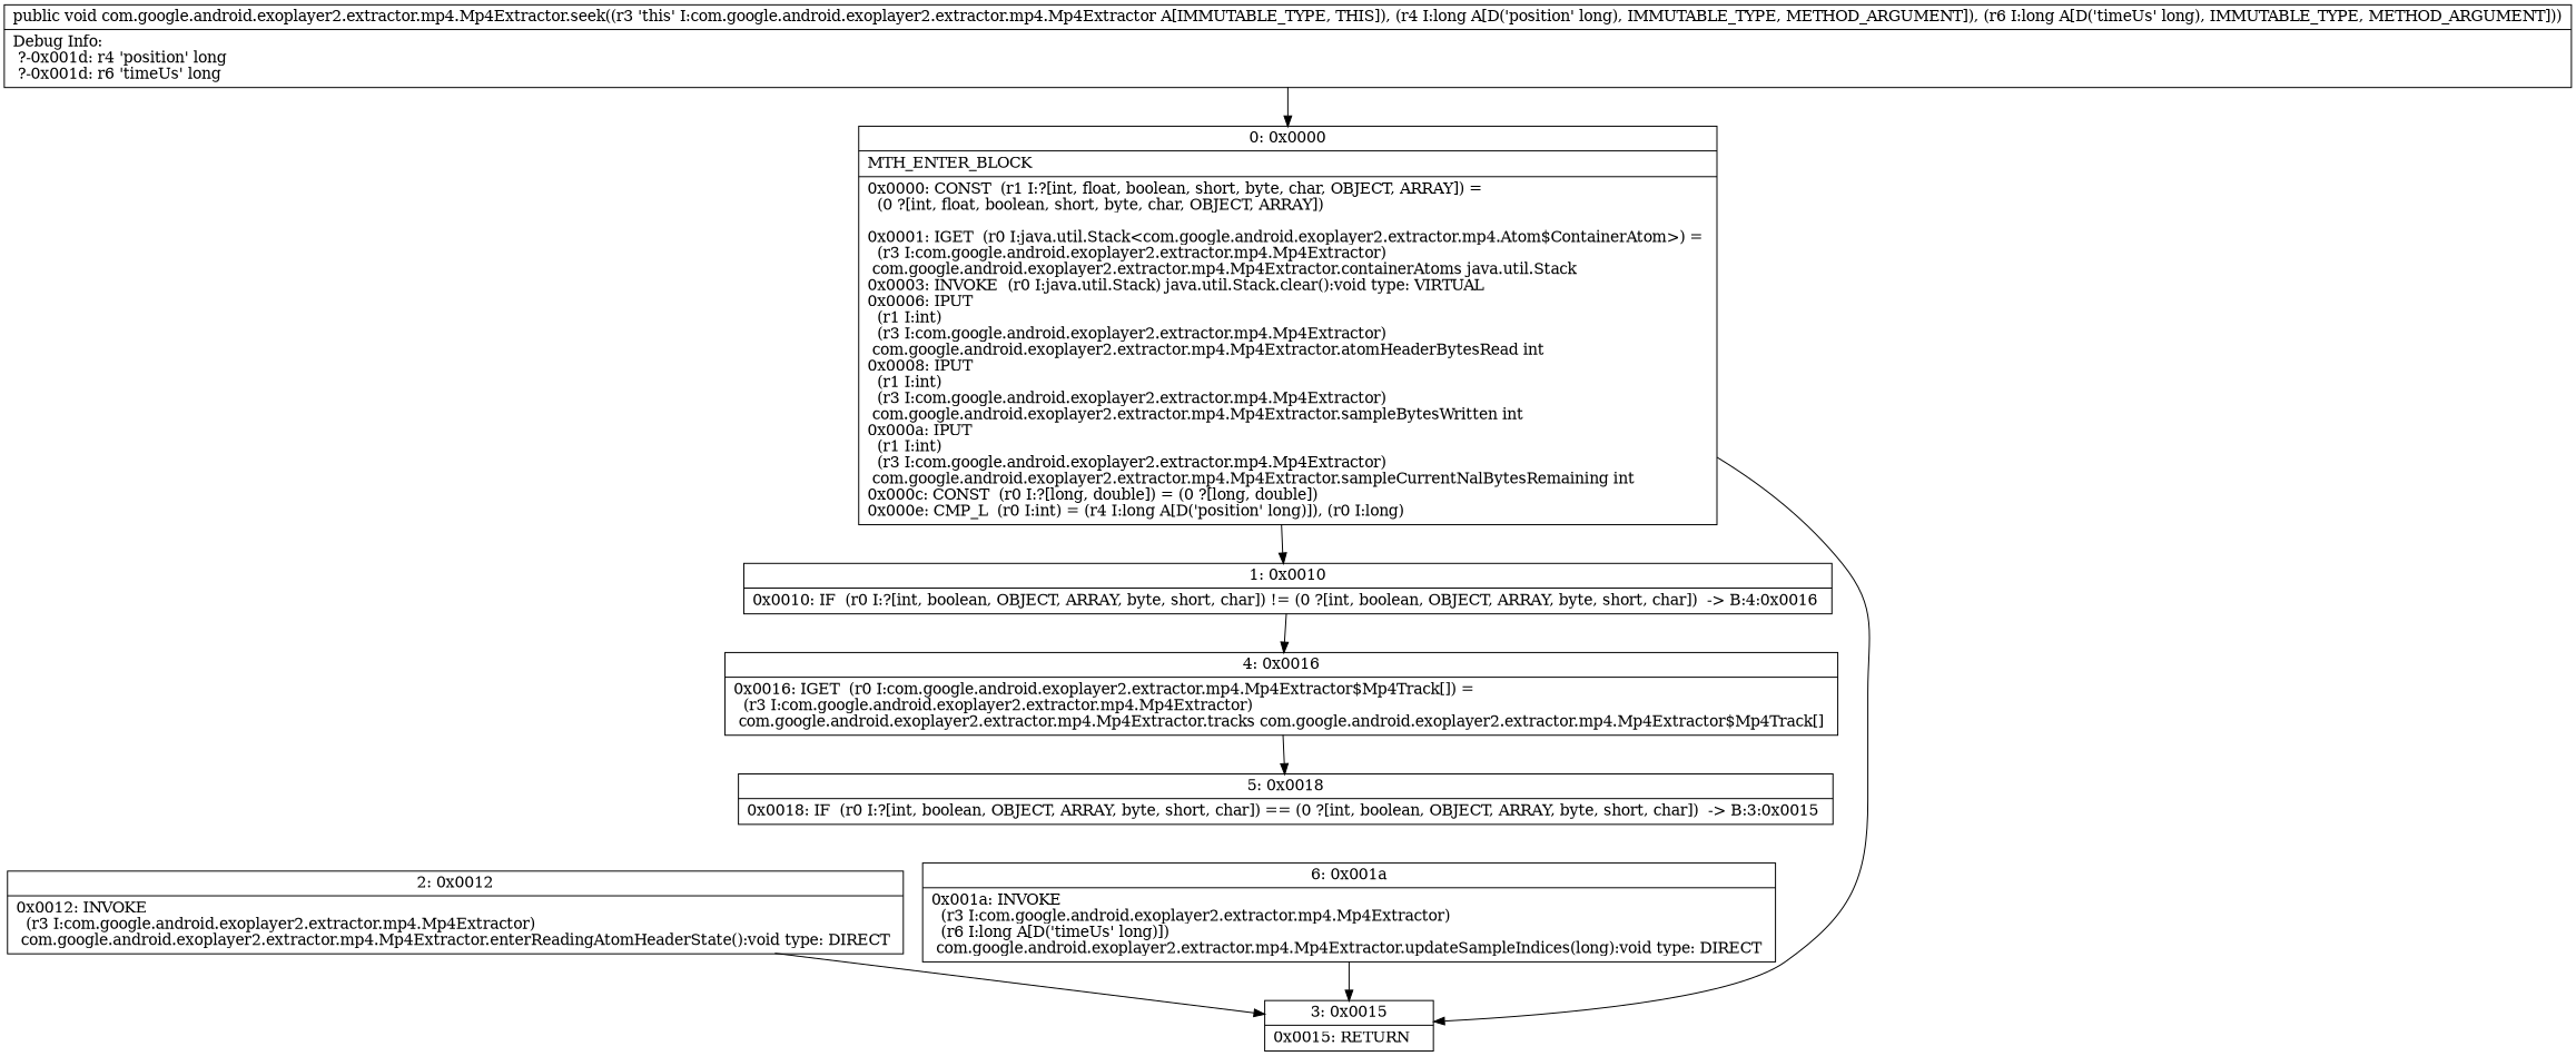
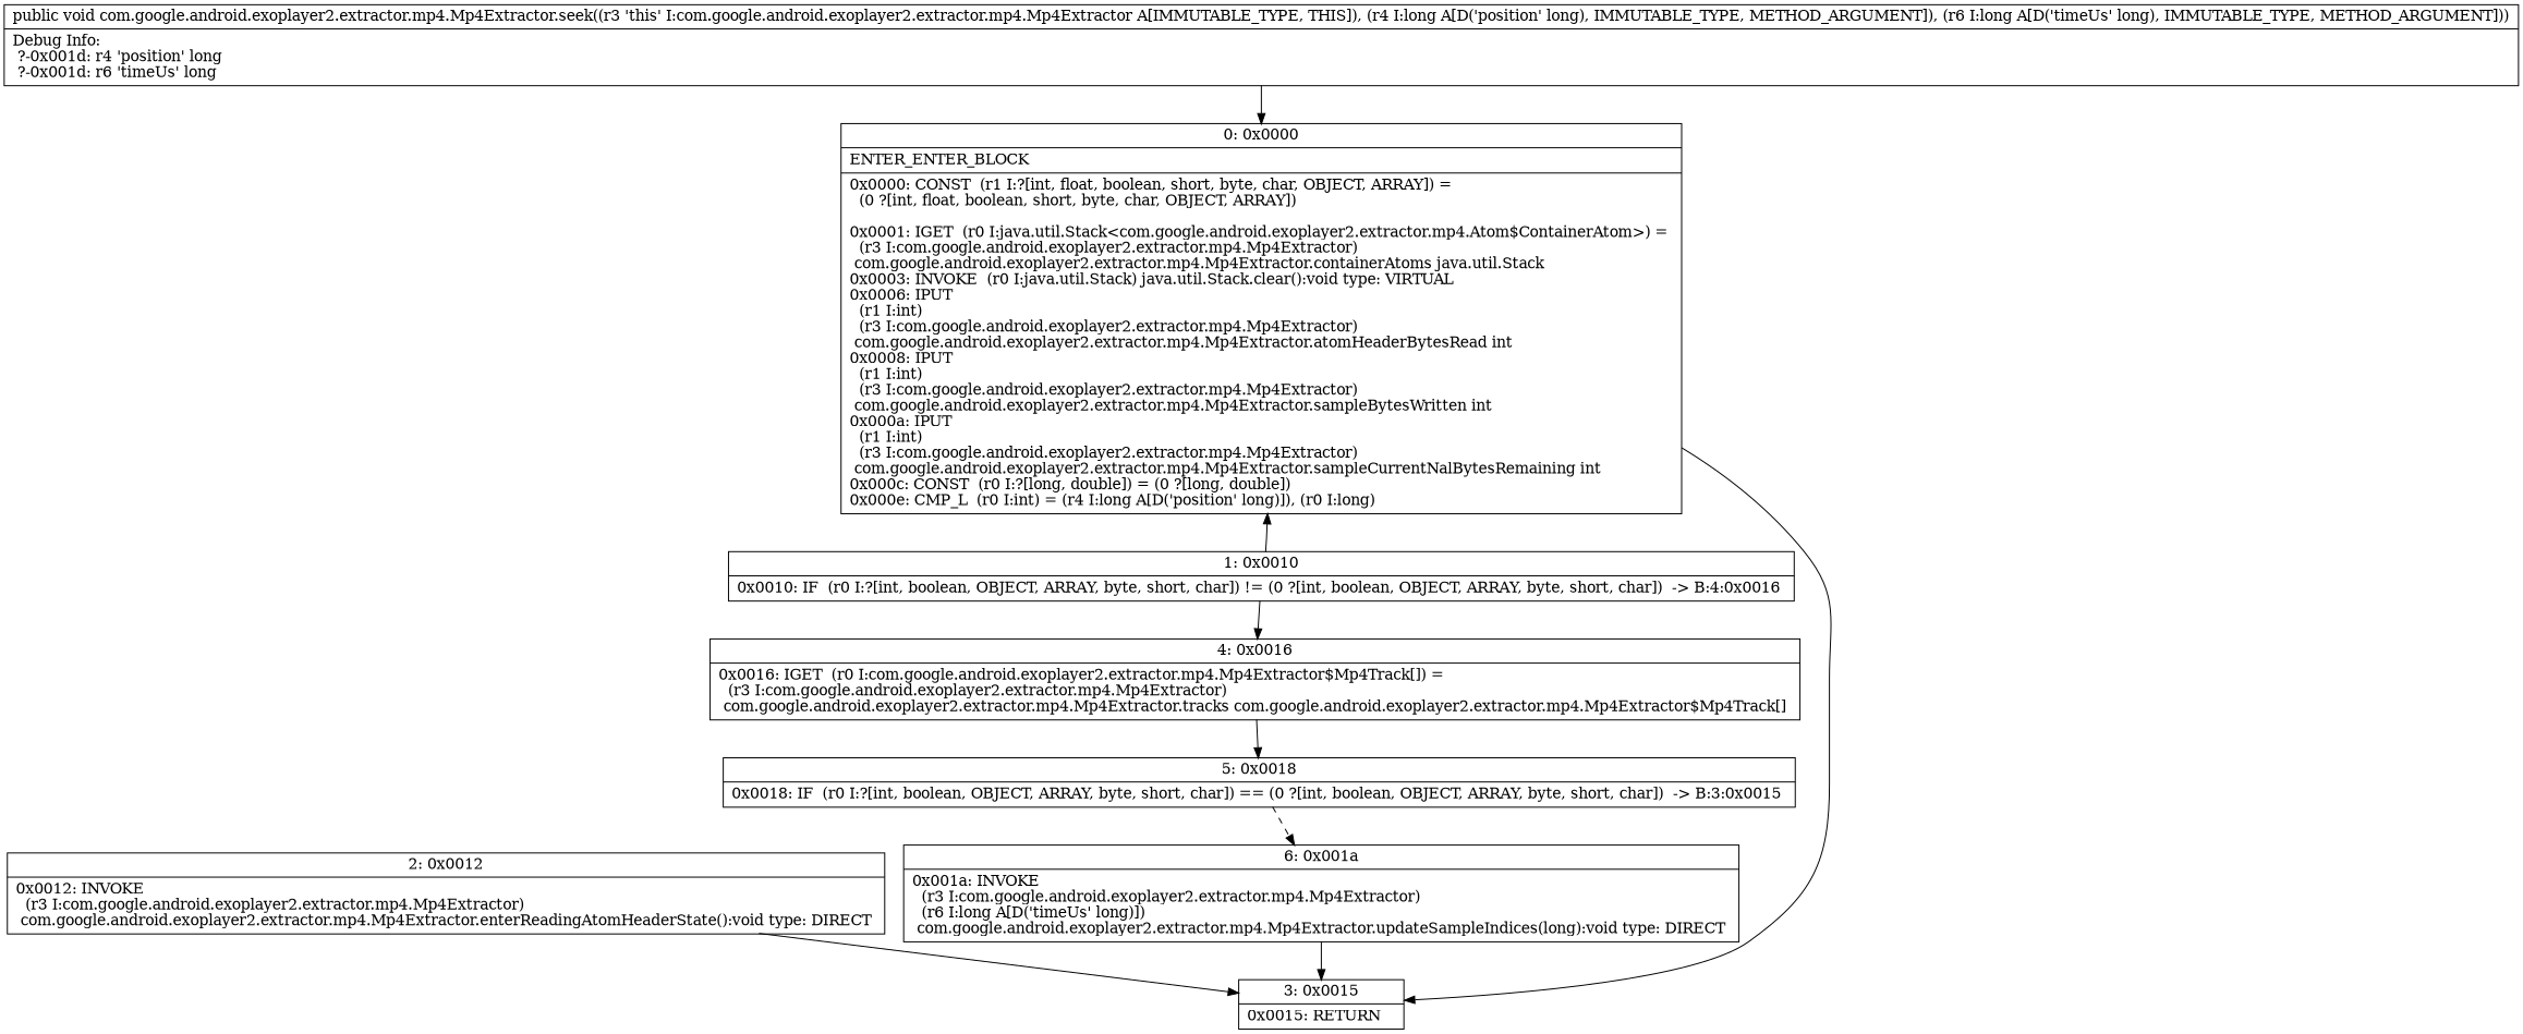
  digraph {
    node [shape=record]
-   n1 [label="{0\:\ 0x0000|MTH_ENTER_BLOCK\l|0x0000: CONST  (r1 I:?[int, float, boolean, short, byte, char, OBJECT, ARRAY]) = \l  (0 ?[int, float, boolean, short, byte, char, OBJECT, ARRAY])\l \l0x0001: IGET  (r0 I:java.util.Stack\<com.google.android.exoplayer2.extractor.mp4.Atom$ContainerAtom\>) = \l  (r3 I:com.google.android.exoplayer2.extractor.mp4.Mp4Extractor)\l com.google.android.exoplayer2.extractor.mp4.Mp4Extractor.containerAtoms java.util.Stack \l0x0003: INVOKE  (r0 I:java.util.Stack) java.util.Stack.clear():void type: VIRTUAL \l0x0006: IPUT  \l  (r1 I:int)\l  (r3 I:com.google.android.exoplayer2.extractor.mp4.Mp4Extractor)\l com.google.android.exoplayer2.extractor.mp4.Mp4Extractor.atomHeaderBytesRead int \l0x0008: IPUT  \l  (r1 I:int)\l  (r3 I:com.google.android.exoplayer2.extractor.mp4.Mp4Extractor)\l com.google.android.exoplayer2.extractor.mp4.Mp4Extractor.sampleBytesWritten int \l0x000a: IPUT  \l  (r1 I:int)\l  (r3 I:com.google.android.exoplayer2.extractor.mp4.Mp4Extractor)\l com.google.android.exoplayer2.extractor.mp4.Mp4Extractor.sampleCurrentNalBytesRemaining int \l0x000c: CONST  (r0 I:?[long, double]) = (0 ?[long, double]) \l0x000e: CMP_L  (r0 I:int) = (r4 I:long A[D('position' long)]), (r0 I:long) \l}"]
+   n1 [label="{0\:\ 0x0000|ENTER_ENTER_BLOCK\l|0x0000: CONST  (r1 I:?[int, float, boolean, short, byte, char, OBJECT, ARRAY]) = \l  (0 ?[int, float, boolean, short, byte, char, OBJECT, ARRAY])\l \l0x0001: IGET  (r0 I:java.util.Stack\<com.google.android.exoplayer2.extractor.mp4.Atom$ContainerAtom\>) = \l  (r3 I:com.google.android.exoplayer2.extractor.mp4.Mp4Extractor)\l com.google.android.exoplayer2.extractor.mp4.Mp4Extractor.containerAtoms java.util.Stack \l0x0003: INVOKE  (r0 I:java.util.Stack) java.util.Stack.clear():void type: VIRTUAL \l0x0006: IPUT  \l  (r1 I:int)\l  (r3 I:com.google.android.exoplayer2.extractor.mp4.Mp4Extractor)\l com.google.android.exoplayer2.extractor.mp4.Mp4Extractor.atomHeaderBytesRead int \l0x0008: IPUT  \l  (r1 I:int)\l  (r3 I:com.google.android.exoplayer2.extractor.mp4.Mp4Extractor)\l com.google.android.exoplayer2.extractor.mp4.Mp4Extractor.sampleBytesWritten int \l0x000a: IPUT  \l  (r1 I:int)\l  (r3 I:com.google.android.exoplayer2.extractor.mp4.Mp4Extractor)\l com.google.android.exoplayer2.extractor.mp4.Mp4Extractor.sampleCurrentNalBytesRemaining int \l0x000c: CONST  (r0 I:?[long, double]) = (0 ?[long, double]) \l0x000e: CMP_L  (r0 I:int) = (r4 I:long A[D('position' long)]), (r0 I:long) \l}"]
    n2 [label="{1\:\ 0x0010|0x0010: IF  (r0 I:?[int, boolean, OBJECT, ARRAY, byte, short, char]) != (0 ?[int, boolean, OBJECT, ARRAY, byte, short, char])  \-\> B:4:0x0016 \l}"]
    n3 [label="{3\:\ 0x0015|0x0015: RETURN   \l}"]
    n4 [label="{4\:\ 0x0016|0x0016: IGET  (r0 I:com.google.android.exoplayer2.extractor.mp4.Mp4Extractor$Mp4Track[]) = \l  (r3 I:com.google.android.exoplayer2.extractor.mp4.Mp4Extractor)\l com.google.android.exoplayer2.extractor.mp4.Mp4Extractor.tracks com.google.android.exoplayer2.extractor.mp4.Mp4Extractor$Mp4Track[] \l}"]
    n5 [label="{2\:\ 0x0012|0x0012: INVOKE  \l  (r3 I:com.google.android.exoplayer2.extractor.mp4.Mp4Extractor)\l com.google.android.exoplayer2.extractor.mp4.Mp4Extractor.enterReadingAtomHeaderState():void type: DIRECT \l}"]
    n6 [label="{5\:\ 0x0018|0x0018: IF  (r0 I:?[int, boolean, OBJECT, ARRAY, byte, short, char]) == (0 ?[int, boolean, OBJECT, ARRAY, byte, short, char])  \-\> B:3:0x0015 \l}"]
    n7 [label="{6\:\ 0x001a|0x001a: INVOKE  \l  (r3 I:com.google.android.exoplayer2.extractor.mp4.Mp4Extractor)\l  (r6 I:long A[D('timeUs' long)])\l com.google.android.exoplayer2.extractor.mp4.Mp4Extractor.updateSampleIndices(long):void type: DIRECT \l}"]
    n8 [label="{public void com.google.android.exoplayer2.extractor.mp4.Mp4Extractor.seek((r3 'this' I:com.google.android.exoplayer2.extractor.mp4.Mp4Extractor A[IMMUTABLE_TYPE, THIS]), (r4 I:long A[D('position' long), IMMUTABLE_TYPE, METHOD_ARGUMENT]), (r6 I:long A[D('timeUs' long), IMMUTABLE_TYPE, METHOD_ARGUMENT]))  | Debug Info:\l  ?\-0x001d: r4 'position' long\l  ?\-0x001d: r6 'timeUs' long\l}"]
-   n1 -> n2
+   n2 -> n1
    n1 -> n3
    n2 -> n4
    n4 -> n6
    n5 -> n3
+   n6 -> n7 [style=dashed]
    n7 -> n3
    n8 -> n1
  }
